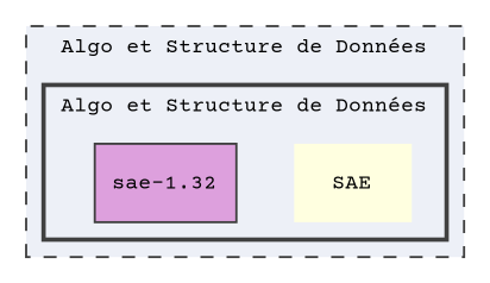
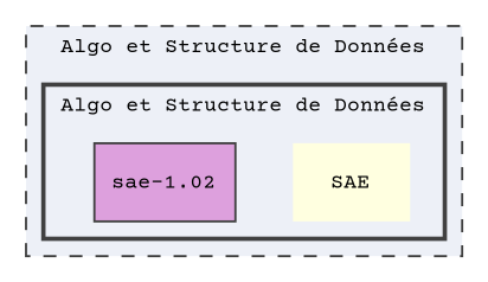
  digraph {
    compound=true
    fontname="Courier Prime"
    node [fontname="Courier Prime" fontsize=10]
    n1 [label=SAE shape=plaintext style=filled fillcolor=lightyellow]
-   n2 [color=grey25 fillcolor=plum label="sae-1.32" shape=box style="filled,"]
+   n2 [color=grey25 fillcolor=plum label="sae-1.02" shape=box style="filled,"]
    subgraph cluster_1 {
      bgcolor="#edf0f7"
      fontsize=10
      label="Algo et Structure de Données"
      pencolor=grey25
      style="filled,dashed,"
      subgraph cluster_2 {
        bgcolor="#edf0f7"
        fontsize=10
        pencolor=grey25
        style="filled,bold,"
        n1
        n2
      }
    }
  }
